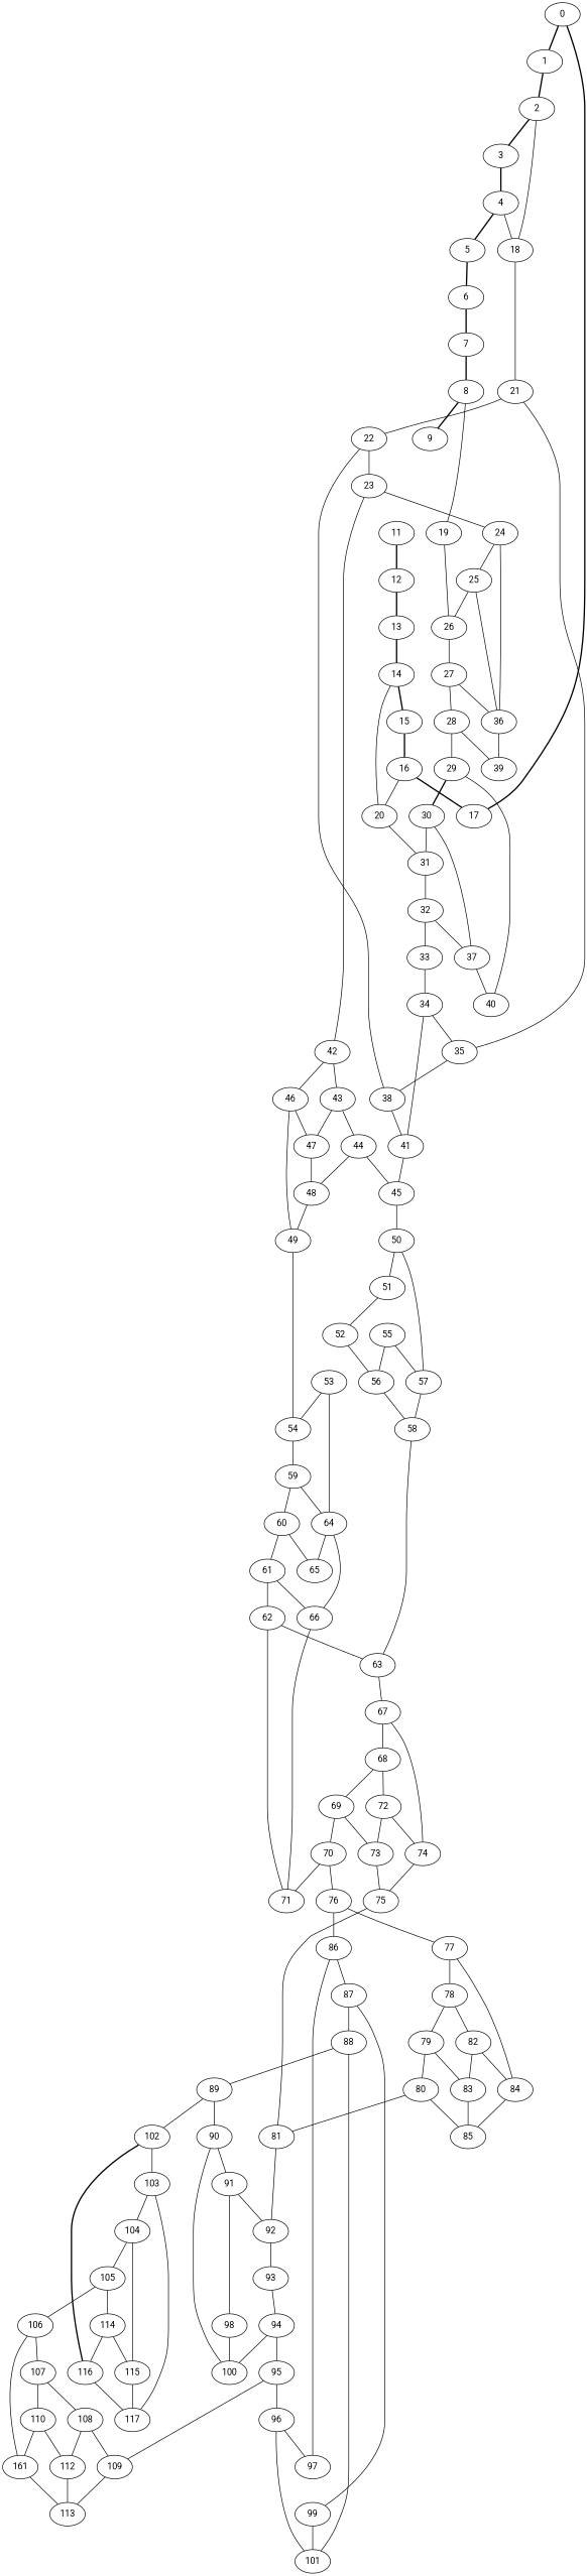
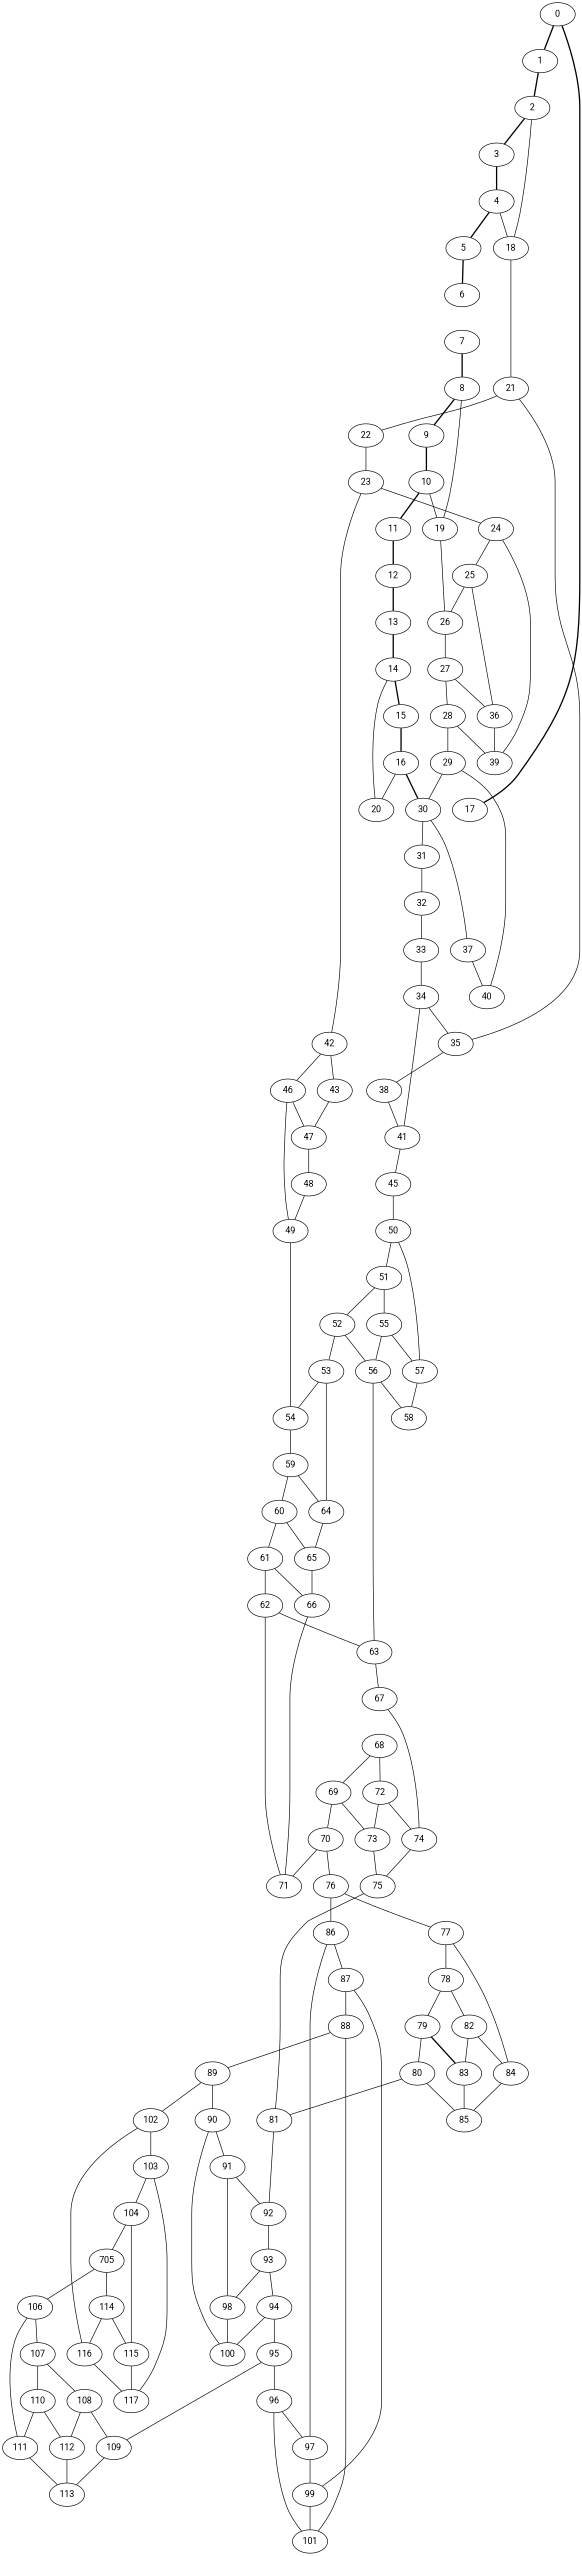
  graph {
    fontname=Roboto
    node [fontname=Roboto]
    edge [fontname=Roboto]
    0
    1
    17
    2
    3
    18
    4
    21
    5
    22
    35
    6
    7
    8
    9
    19
+   10
    26
    11
    27
    12
    13
    14
    15
    20
    16
    31
    32
    23
    38
    36
    28
    37
    33
    24
    42
    41
    25
    39
    43
    46
    45
-   44
    47
    49
    29
    30
    40
    34
    50
    51
    57
    48
    54
    52
    55
    58
    59
    64
    60
    53
    56
    63
    65
    66
    61
    67
    68
    74
    62
    71
    69
    72
    75
    70
    73
    81
    76
    77
    86
    78
    84
    87
    97
    92
    93
    79
    82
    85
    88
    99
    80
    83
    98
    94
    89
    101
    90
    102
    91
    100
    103
    116
    104
    117
    95
    96
    109
    113
-   105
+   105 [label=705]
    115
    106
    114
    107
-   111 [label=161]
+   111
    108
    110
    112
    0 -- 1 [style=bold]
    0 -- 17 [style=bold]
    1 -- 2 [style=bold]
    2 -- 3 [style=bold]
    2 -- 18
    3 -- 4 [style=bold]
    18 -- 21
    4 -- 18
    4 -- 5 [style=bold]
    21 -- 22
    21 -- 35
    5 -- 6 [style=bold]
    22 -- 23
-   22 -- 38
    35 -- 38
-   6 -- 7 [style=bold]
    7 -- 8 [style=bold]
    8 -- 9 [style=bold]
    8 -- 19
+   9 -- 10 [style=bold]
    19 -- 26
+   10 -- 19
+   10 -- 11 [style=bold]
    26 -- 27
    11 -- 12 [style=bold]
    27 -- 36
    27 -- 28
    12 -- 13 [style=bold]
    13 -- 14 [style=bold]
    14 -- 15 [style=bold]
    14 -- 20
    15 -- 16 [style=bold]
-   20 -- 31
-   16 -- 17 [style=bold]
+   16 -- 30 [style=bold]
    16 -- 20
    31 -- 32
-   32 -- 37
    32 -- 33
    23 -- 24
    23 -- 42
    38 -- 41
    36 -- 39
    28 -- 39
    28 -- 29
    37 -- 40
    33 -- 34
    24 -- 25
-   24 -- 36
+   24 -- 39
    42 -- 43
    42 -- 46
    41 -- 45
    25 -- 26
    25 -- 36
-   43 -- 44
    43 -- 47
    46 -- 47
    46 -- 49
    45 -- 50
-   44 -- 45
-   44 -- 48
    47 -- 48
    49 -- 54
-   29 -- 30 [style=bold]
+   29 -- 30
    29 -- 40
    30 -- 31
    30 -- 37
    34 -- 35
    34 -- 41
    50 -- 51
    50 -- 57
    51 -- 52
+   51 -- 55
    57 -- 58
    48 -- 49
    54 -- 59
+   52 -- 53
    52 -- 56
    55 -- 57
    55 -- 56
-   58 -- 63
+   56 -- 63
    59 -- 64
    59 -- 60
    64 -- 65
    60 -- 65
    60 -- 61
    53 -- 54
    53 -- 64
    56 -- 58
    63 -- 67
-   64 -- 66
+   65 -- 66
    66 -- 71
    61 -- 66
    61 -- 62
-   67 -- 68
    67 -- 74
    68 -- 69
    68 -- 72
    74 -- 75
    62 -- 63
    62 -- 71
    69 -- 70
    69 -- 73
    72 -- 74
    72 -- 73
    75 -- 81
    70 -- 71
    70 -- 76
    73 -- 75
    81 -- 92
    76 -- 77
    76 -- 86
    77 -- 78
    77 -- 84
    86 -- 87
    86 -- 97
    78 -- 79
    78 -- 82
    84 -- 85
    87 -- 88
    87 -- 99
+   97 -- 99
    92 -- 93
+   93 -- 98
    93 -- 94
    79 -- 80
-   79 -- 83
+   79 -- 83 [style=bold]
    82 -- 84
    82 -- 83
    88 -- 89
    88 -- 101
    99 -- 101
    80 -- 81
    80 -- 85
    83 -- 85
    98 -- 100
    94 -- 100
    94 -- 95
    89 -- 90
    89 -- 102
    90 -- 91
    90 -- 100
    102 -- 103
-   102 -- 116 [style=bold]
+   102 -- 116
    91 -- 92
    91 -- 98
    103 -- 104
    103 -- 117
    116 -- 117
    104 -- 105
    104 -- 115
    95 -- 96
    95 -- 109
    96 -- 97
    96 -- 101
    109 -- 113
    105 -- 106
    105 -- 114
    115 -- 117
    106 -- 107
    106 -- 111
    114 -- 116
    114 -- 115
    107 -- 108
    107 -- 110
    111 -- 113
    108 -- 109
    108 -- 112
    110 -- 111
    110 -- 112
    112 -- 113
  }
